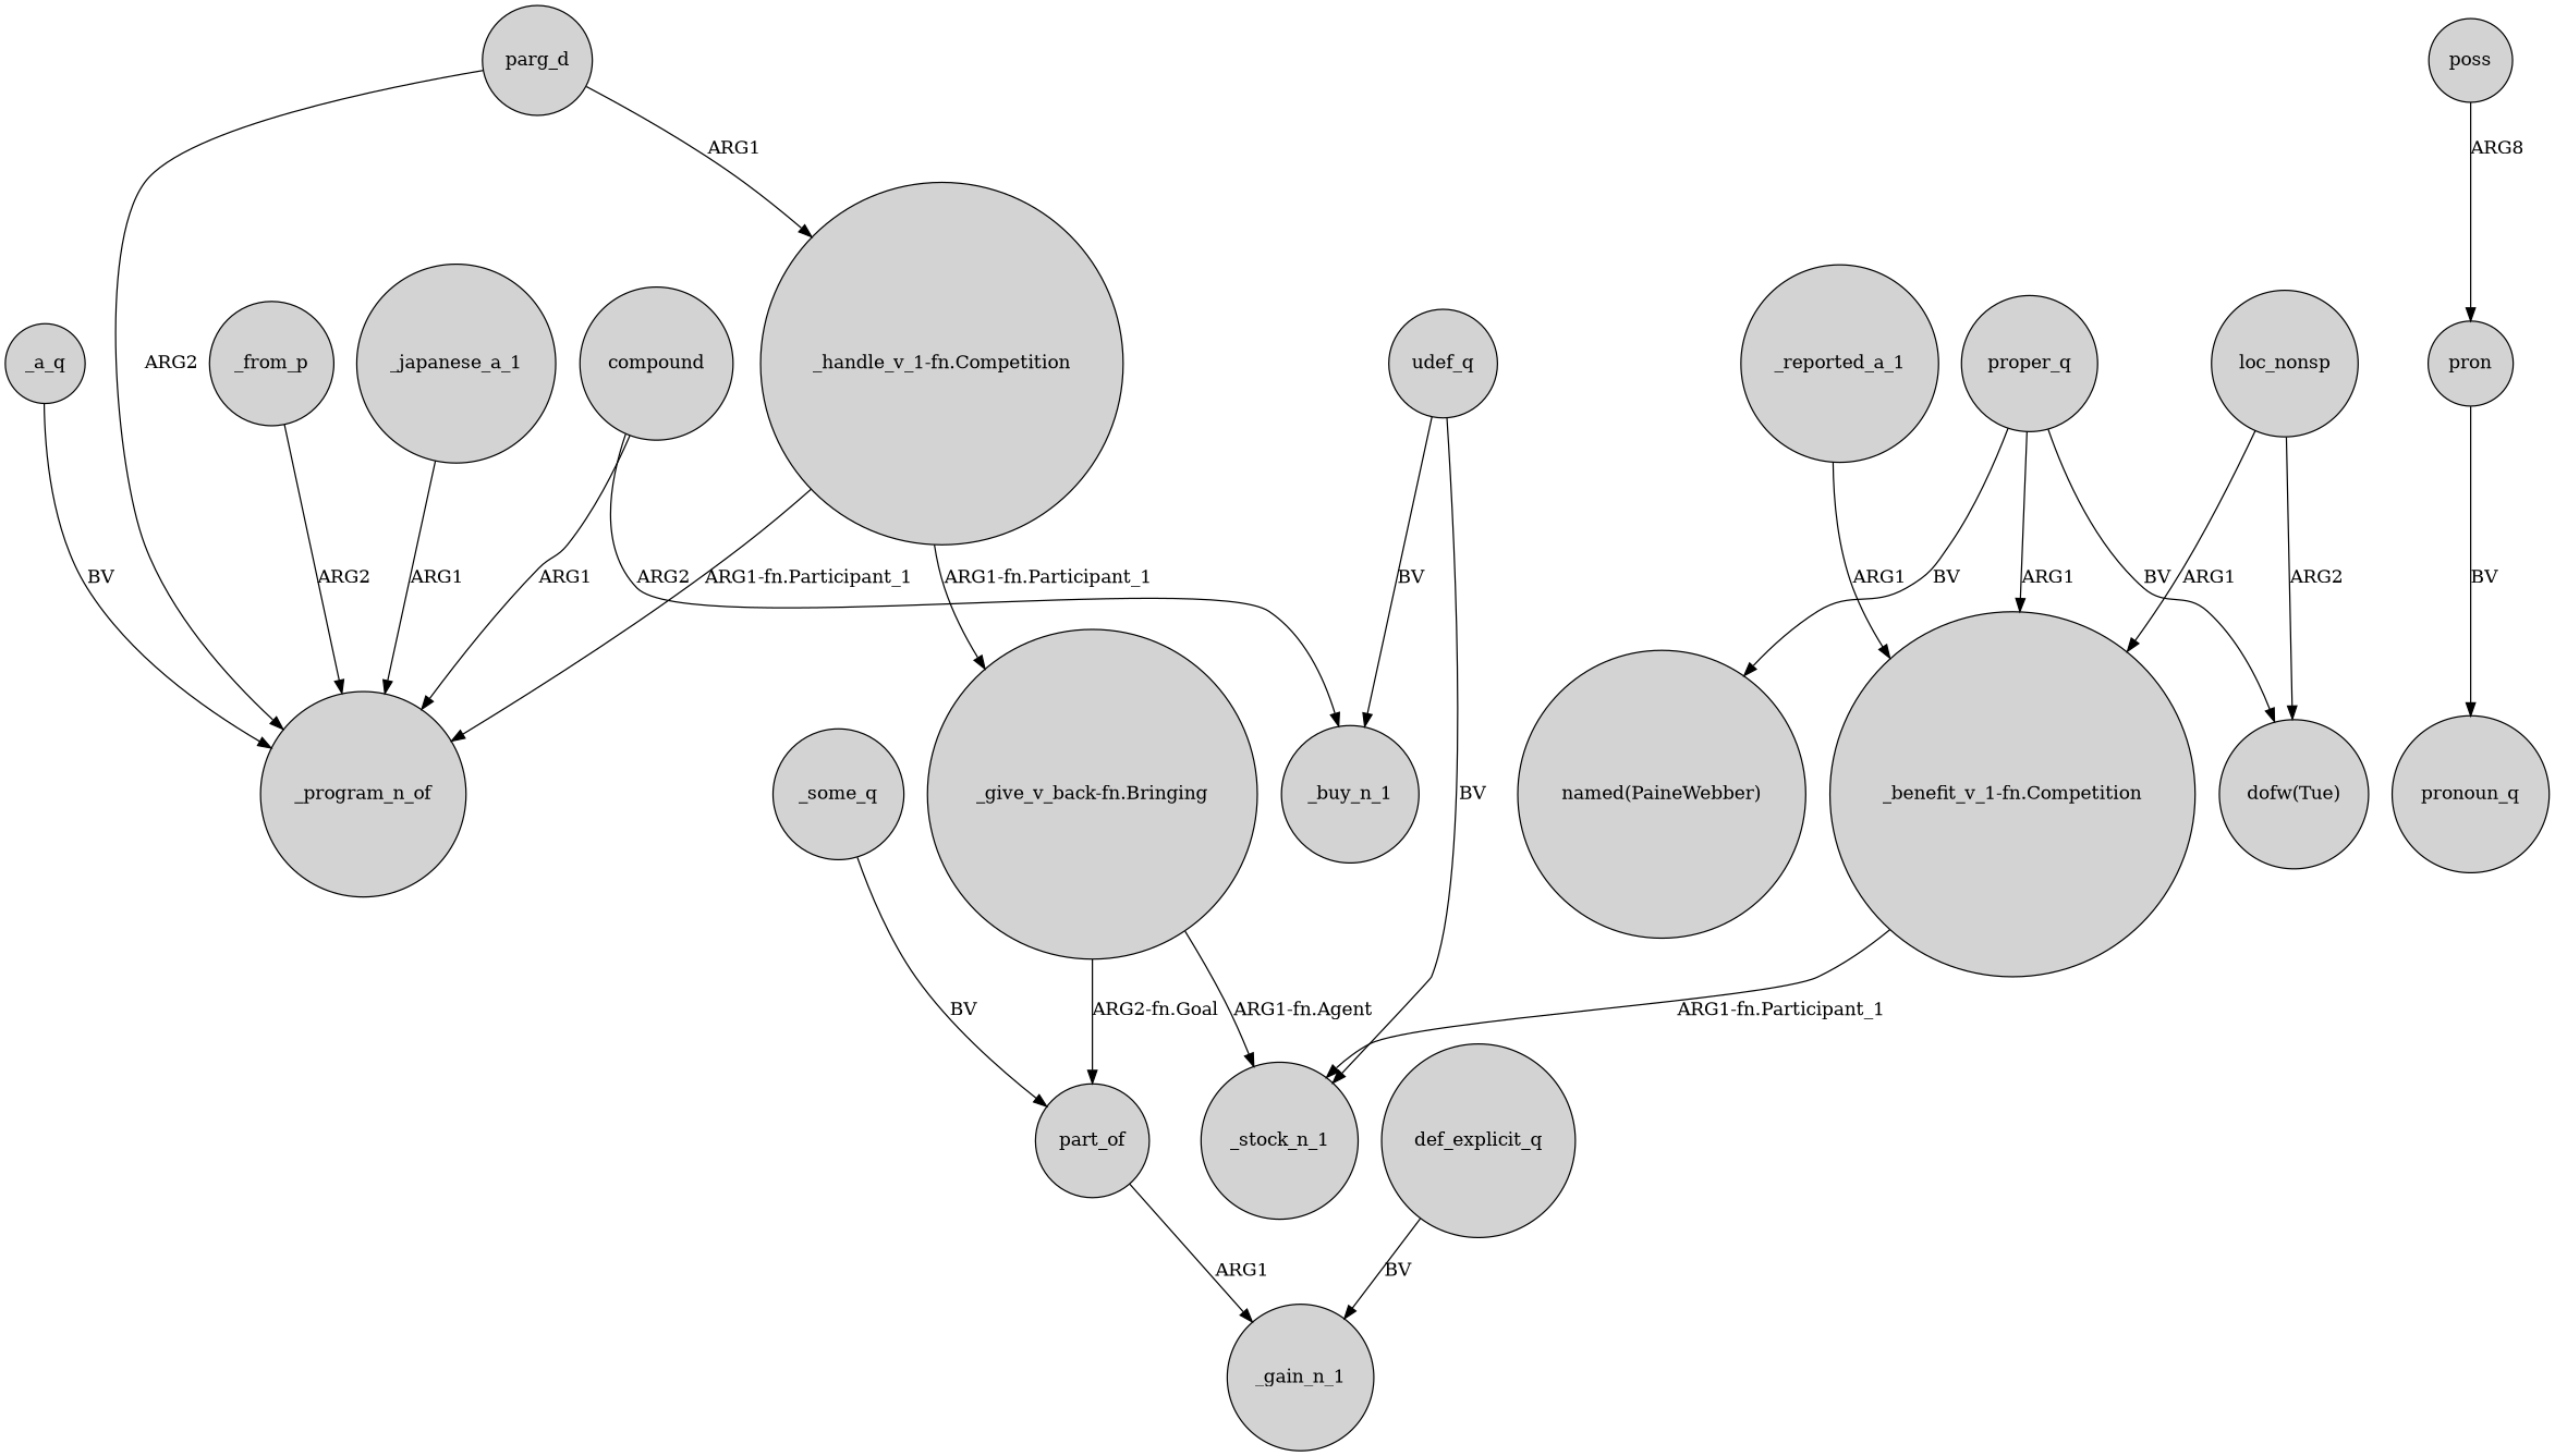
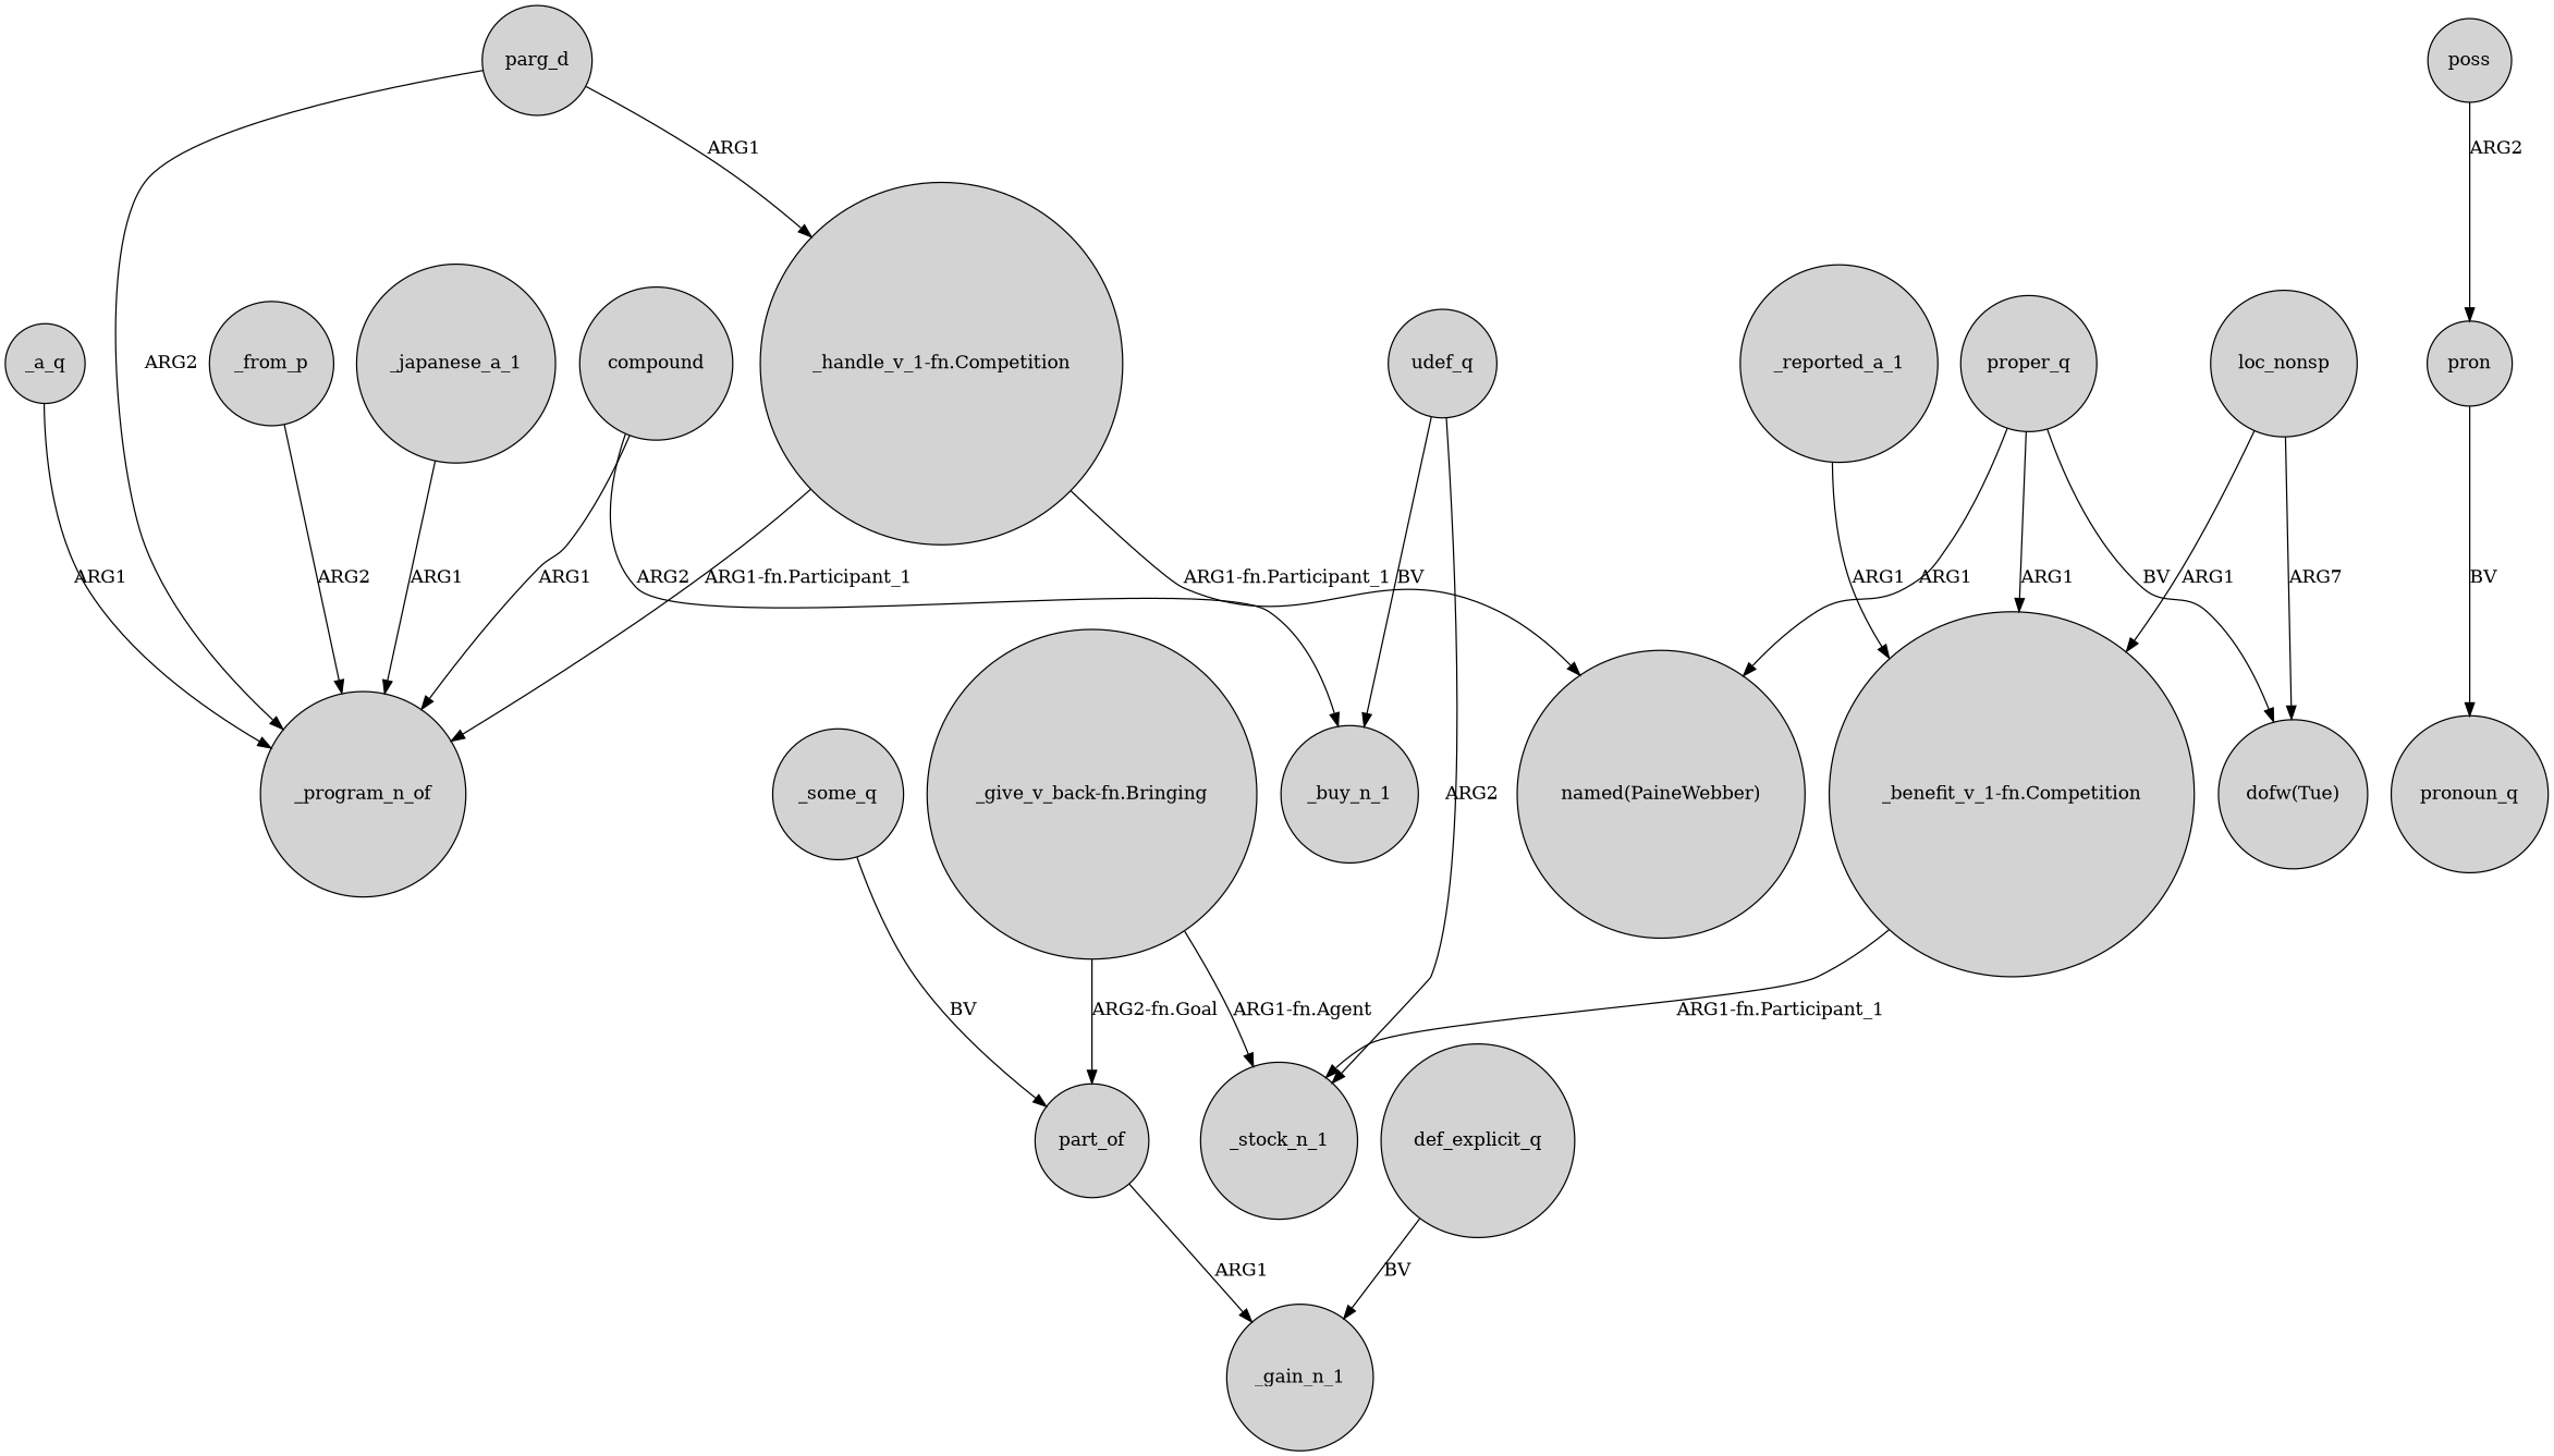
  digraph {
    node [shape=circle style=filled]
    parg_d
    "_handle_v_1-fn.Competition"
    _program_n_of
    "named(PaineWebber)"
    "_give_v_back-fn.Bringing"
    part_of
    _stock_n_1
    _gain_n_1
    loc_nonsp
    "_benefit_v_1-fn.Competition"
    "dofw(Tue)"
    _reported_a_1
    poss
    pron
    pronoun_q
    compound
    _buy_n_1
    udef_q
    _from_p
    def_explicit_q
    proper_q
    _japanese_a_1
    _some_q
    _a_q
    parg_d -> "_handle_v_1-fn.Competition" [label=ARG1]
    parg_d -> _program_n_of [label=ARG2]
    "_handle_v_1-fn.Competition" -> _program_n_of [label="ARG1-fn.Participant_1"]
-   "_handle_v_1-fn.Competition" -> "_give_v_back-fn.Bringing" [label="ARG1-fn.Participant_1"]
+   "_handle_v_1-fn.Competition" -> "named(PaineWebber)" [label="ARG1-fn.Participant_1"]
    "_give_v_back-fn.Bringing" -> part_of [label="ARG2-fn.Goal"]
    "_give_v_back-fn.Bringing" -> _stock_n_1 [label="ARG1-fn.Agent"]
    part_of -> _gain_n_1 [label=ARG1]
    loc_nonsp -> "_benefit_v_1-fn.Competition" [label=ARG1]
-   loc_nonsp -> "dofw(Tue)" [label=ARG2]
+   loc_nonsp -> "dofw(Tue)" [label=ARG7]
    "_benefit_v_1-fn.Competition" -> _stock_n_1 [label="ARG1-fn.Participant_1"]
    _reported_a_1 -> "_benefit_v_1-fn.Competition" [label=ARG1]
-   poss -> pron [label=ARG8]
+   poss -> pron [label=ARG2]
    pron -> pronoun_q [label=BV]
    compound -> _program_n_of [label=ARG1]
    compound -> _buy_n_1 [label=ARG2]
-   udef_q -> _stock_n_1 [label=BV]
+   udef_q -> _stock_n_1 [label=ARG2]
    udef_q -> _buy_n_1 [label=BV]
    _from_p -> _program_n_of [label=ARG2]
    def_explicit_q -> _gain_n_1 [label=BV]
-   proper_q -> "named(PaineWebber)" [label=BV]
+   proper_q -> "named(PaineWebber)" [label=ARG1]
    proper_q -> "_benefit_v_1-fn.Competition" [label=ARG1]
    proper_q -> "dofw(Tue)" [label=BV]
    _japanese_a_1 -> _program_n_of [label=ARG1]
    _some_q -> part_of [label=BV]
-   _a_q -> _program_n_of [label=BV]
+   _a_q -> _program_n_of [label=ARG1]
  }
